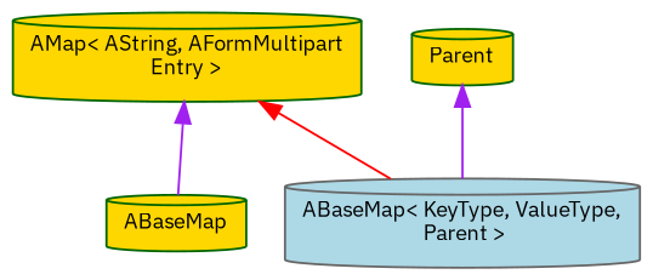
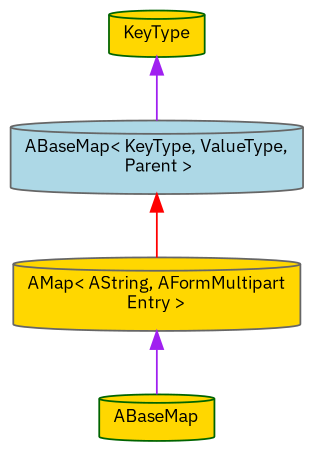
  digraph {
    fontname="IBM Plex Sans"
    node [color=darkgreen fillcolor=gold fontname="IBM Plex Sans" fontsize=10 shape=cylinder style=filled]
    edge [color=purple dir=back fontname="IBM Plex Sans" fontsize=10 labelfontname=Helvetica labelfontsize=10 style=solid]
    n1 [fontcolor=black height=0.2 label=ABaseMap width=0.4]
-   n2 [height=0.2 label="AMap\< AString, AFormMultipart\lEntry \>" width=0.4]
+   n2 [color=gray40 height=0.2 label="AMap\< AString, AFormMultipart\lEntry \>" width=0.4]
    n3 [color=gray40 fillcolor=lightblue height=0.2 label="ABaseMap\< KeyType, ValueType,\l Parent \>" width=0.4]
-   n4 [height=0.2 label=Parent width=0.4]
+   n4 [height=0.2 label=KeyType width=0.4]
    n2 -> n1
-   n2 -> n3 [color=red]
+   n3 -> n2 [color=red]
    n4 -> n3
  }
